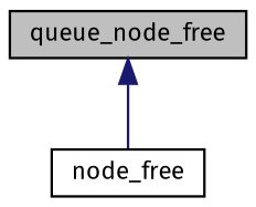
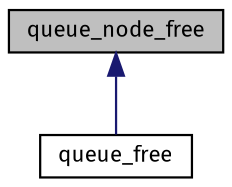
  digraph {
    rankdir=TB
    fontname="Fira Sans"
    node [color=black fontname="Fira Sans" fontsize=10 shape=record style=filled]
    n1 [fillcolor=grey75 fontcolor=black height=0.2 label=queue_node_free width=0.4]
-   n2 [fillcolor=white height=0.2 label=node_free width=0.4]
+   n2 [fillcolor=white height=0.2 label=queue_free width=0.4]
    n1 -> n2 [color=midnightblue dir=back fontname="Fira Sans" fontsize=10 labelfontname=Helvetica labelfontsize=10 style=solid]
  }
